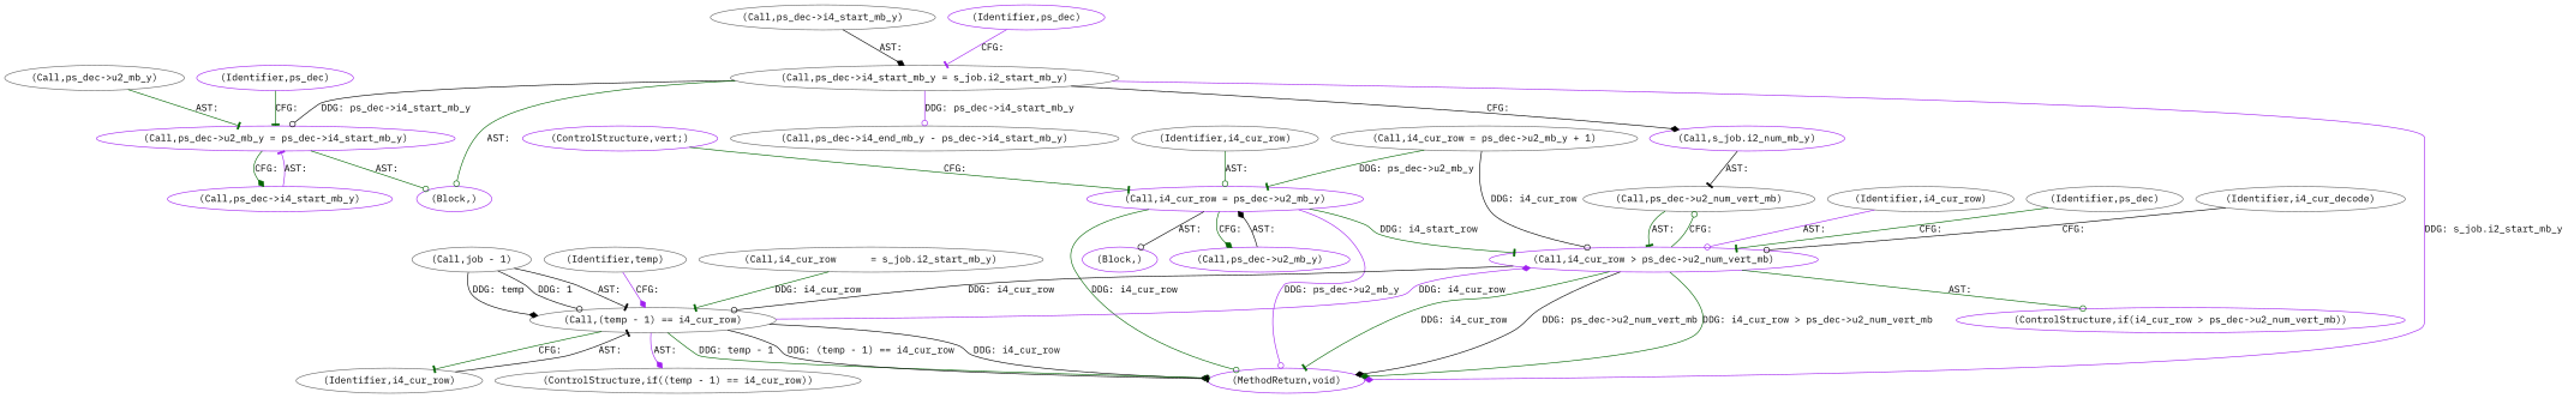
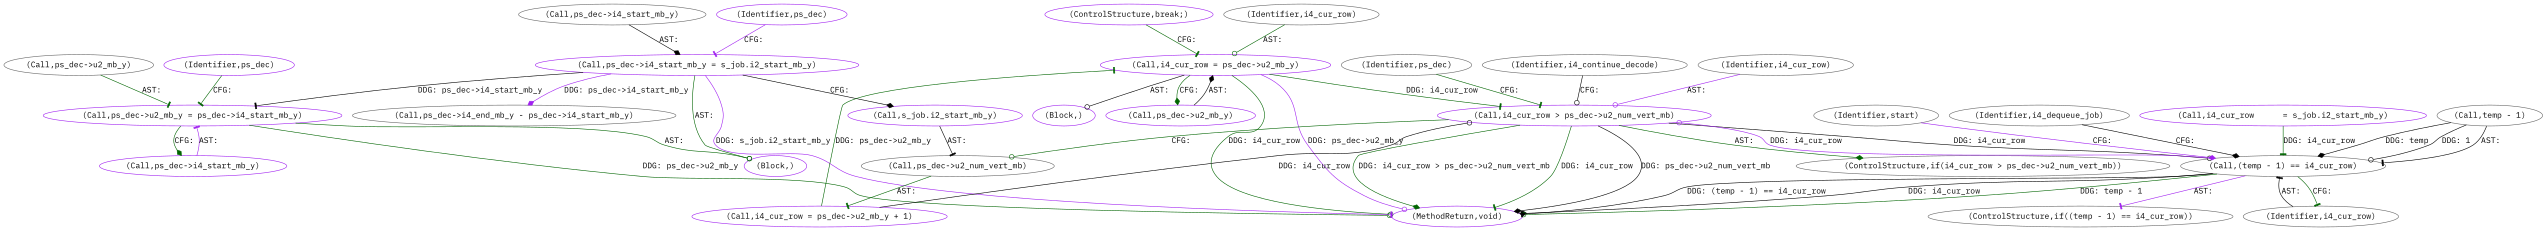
  digraph {
    fontname="IBM Plex Mono"
    node [color=gray40 fontname="IBM Plex Mono"]
    edge [arrowhead=tee color=darkgreen fontname="IBM Plex Mono"]
    n1 [color=purple label="(Call,ps_dec->u2_mb_y = ps_dec->i4_start_mb_y)"]
    n2 [color=purple label="(Call,ps_dec->i4_start_mb_y)"]
    n3 [color=purple label="(MethodReturn,void)"]
    n4 [color=purple label="(Block,)"]
    n5 [color=purple label="(Call,i4_cur_row = ps_dec->u2_mb_y)"]
    n6 [color=purple label="(Call,i4_cur_row > ps_dec->u2_num_vert_mb)"]
    n7 [color=purple label="(Block,)"]
    n8 [color=purple label="(Call,ps_dec->u2_mb_y)"]
-   n9 [label="(Call,ps_dec->i4_start_mb_y = s_job.i2_start_mb_y)"]
+   n9 [color=purple label="(Call,ps_dec->i4_start_mb_y = s_job.i2_start_mb_y)"]
    n10 [label="(Call,ps_dec->i4_end_mb_y - ps_dec->i4_start_mb_y)"]
-   n11 [color=purple label="(Call,s_job.i2_num_mb_y)"]
+   n11 [color=purple label="(Call,s_job.i2_start_mb_y)"]
    n12 [label="(Call,ps_dec->u2_num_vert_mb)"]
    n13 [label="(Call,(temp - 1) == i4_cur_row)"]
-   n14 [color=purple label="(ControlStructure,if(i4_cur_row > ps_dec->u2_num_vert_mb))"]
+   n14 [label="(ControlStructure,if(i4_cur_row > ps_dec->u2_num_vert_mb))"]
    n15 [label="(Identifier,i4_cur_row)"]
    n16 [label="(ControlStructure,if((temp - 1) == i4_cur_row))"]
    n17 [label="(Identifier,i4_cur_row)"]
    n18 [label="(Identifier,ps_dec)"]
-   n19 [color=purple label="(ControlStructure,vert;)"]
-   n20 [label="(Call,job - 1)"]
-   n21 [label="(Identifier,temp)"]
+   n19 [color=purple label="(ControlStructure,break;)"]
+   n20 [label="(Call,temp - 1)"]
+   n21 [label="(Identifier,start)"]
    n22 [label="(Call,ps_dec->i4_start_mb_y)"]
    n23 [label="(Identifier,i4_cur_row)"]
+   n24 [label="(Identifier,i4_dequeue_job)"]
    n25 [color=purple label="(Identifier,ps_dec)"]
    n26 [color=purple label="(Identifier,ps_dec)"]
-   n27 [label="(Call,i4_cur_row      = s_job.i2_start_mb_y)"]
+   n27 [color=purple label="(Call,i4_cur_row      = s_job.i2_start_mb_y)"]
    n28 [label="(Call,ps_dec->u2_mb_y)"]
-   n29 [label="(Identifier,i4_cur_decode)"]
-   n30 [label="(Call,i4_cur_row = ps_dec->u2_mb_y + 1)"]
+   n29 [label="(Identifier,i4_continue_decode)"]
+   n30 [color=purple label="(Call,i4_cur_row = ps_dec->u2_mb_y + 1)"]
    n1 -> n2 [arrowhead=diamond label="CFG: "]
+   n1 -> n3 [arrowhead=odot label="DDG: ps_dec->u2_mb_y"]
    n1 -> n4 [arrowhead=odot label="AST: "]
    n2 -> n1 [color=purple label="AST: "]
    n5 -> n3 [arrowhead=odot color=purple label="DDG: ps_dec->u2_mb_y"]
    n5 -> n3 [arrowhead=odot label="DDG: i4_cur_row"]
-   n5 -> n6 [label="DDG: i4_start_row"]
+   n5 -> n6 [label="DDG: i4_cur_row"]
    n5 -> n7 [arrowhead=odot color=black label="AST: "]
    n5 -> n8 [arrowhead=diamond label="CFG: "]
    n6 -> n3 [arrowhead=diamond color=black label="DDG: ps_dec->u2_num_vert_mb"]
    n6 -> n3 [arrowhead=diamond label="DDG: i4_cur_row > ps_dec->u2_num_vert_mb"]
    n6 -> n3 [label="DDG: i4_cur_row"]
    n6 -> n12 [arrowhead=odot label="CFG: "]
    n6 -> n13 [arrowhead=odot color=black label="DDG: i4_cur_row"]
-   n6 -> n14 [arrowhead=odot label="AST: "]
+   n6 -> n14 [arrowhead=diamond label="AST: "]
    n8 -> n5 [arrowhead=diamond color=black label="AST: "]
-   n9 -> n1 [arrowhead=odot color=black label="DDG: ps_dec->i4_start_mb_y"]
-   n9 -> n3 [arrowhead=diamond color=purple label="DDG: s_job.i2_start_mb_y"]
+   n9 -> n1 [color=black label="DDG: ps_dec->i4_start_mb_y"]
+   n9 -> n3 [color=purple label="DDG: s_job.i2_start_mb_y"]
    n9 -> n4 [arrowhead=odot label="AST: "]
-   n9 -> n10 [arrowhead=odot color=purple label="DDG: ps_dec->i4_start_mb_y"]
+   n9 -> n10 [arrowhead=diamond color=purple label="DDG: ps_dec->i4_start_mb_y"]
    n9 -> n11 [arrowhead=diamond color=black label="CFG: "]
    n11 -> n12 [color=black label="AST: "]
-   n12 -> n6 [label="AST: "]
+   n12 -> n30 [label="AST: "]
    n13 -> n3 [arrowhead=diamond color=black label="DDG: i4_cur_row"]
    n13 -> n3 [arrowhead=odot label="DDG: temp - 1"]
    n13 -> n3 [color=black label="DDG: (temp - 1) == i4_cur_row"]
-   n13 -> n6 [arrowhead=diamond color=purple label="DDG: i4_cur_row"]
+   n13 -> n6 [arrowhead=odot color=purple label="DDG: i4_cur_row"]
    n13 -> n15 [label="CFG: "]
-   n13 -> n16 [arrowhead=diamond color=purple label="AST: "]
+   n13 -> n16 [color=purple label="AST: "]
    n15 -> n13 [color=black label="AST: "]
    n17 -> n6 [arrowhead=odot color=purple label="AST: "]
    n18 -> n6 [label="CFG: "]
    n19 -> n5 [label="CFG: "]
    n20 -> n13 [color=black label="AST: "]
    n20 -> n13 [arrowhead=diamond color=black label="DDG: temp"]
    n20 -> n13 [arrowhead=odot color=black label="DDG: 1"]
    n21 -> n13 [arrowhead=diamond color=purple label="CFG: "]
    n22 -> n9 [arrowhead=diamond color=black label="AST: "]
    n23 -> n5 [arrowhead=odot label="AST: "]
+   n24 -> n13 [arrowhead=diamond color=black label="CFG: "]
    n25 -> n9 [color=purple label="CFG: "]
    n26 -> n1 [label="CFG: "]
    n27 -> n13 [label="DDG: i4_cur_row"]
    n28 -> n1 [label="AST: "]
    n29 -> n6 [arrowhead=odot color=black label="CFG: "]
    n30 -> n5 [label="DDG: ps_dec->u2_mb_y"]
    n30 -> n6 [arrowhead=odot color=black label="DDG: i4_cur_row"]
  }
